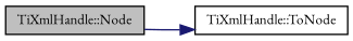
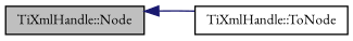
  digraph {
    rankdir=LR
    fontname="EB Garamond"
    node [color=black fontname="EB Garamond" fontsize=10 shape=record style=filled]
    n1 [fillcolor=grey75 fontcolor=black height=0.2 label="TiXmlHandle::Node" width=0.4]
    n2 [fillcolor=white height=0.2 label="TiXmlHandle::ToNode" width=0.4]
-   n1 -> n2 [color=midnightblue fontname="EB Garamond" fontsize=10 labelfontname=Helvetica labelfontsize=10 style=solid]
+   n2 -> n1 [color=midnightblue fontname="EB Garamond" fontsize=10 labelfontname=Helvetica labelfontsize=10 style=solid]
  }
